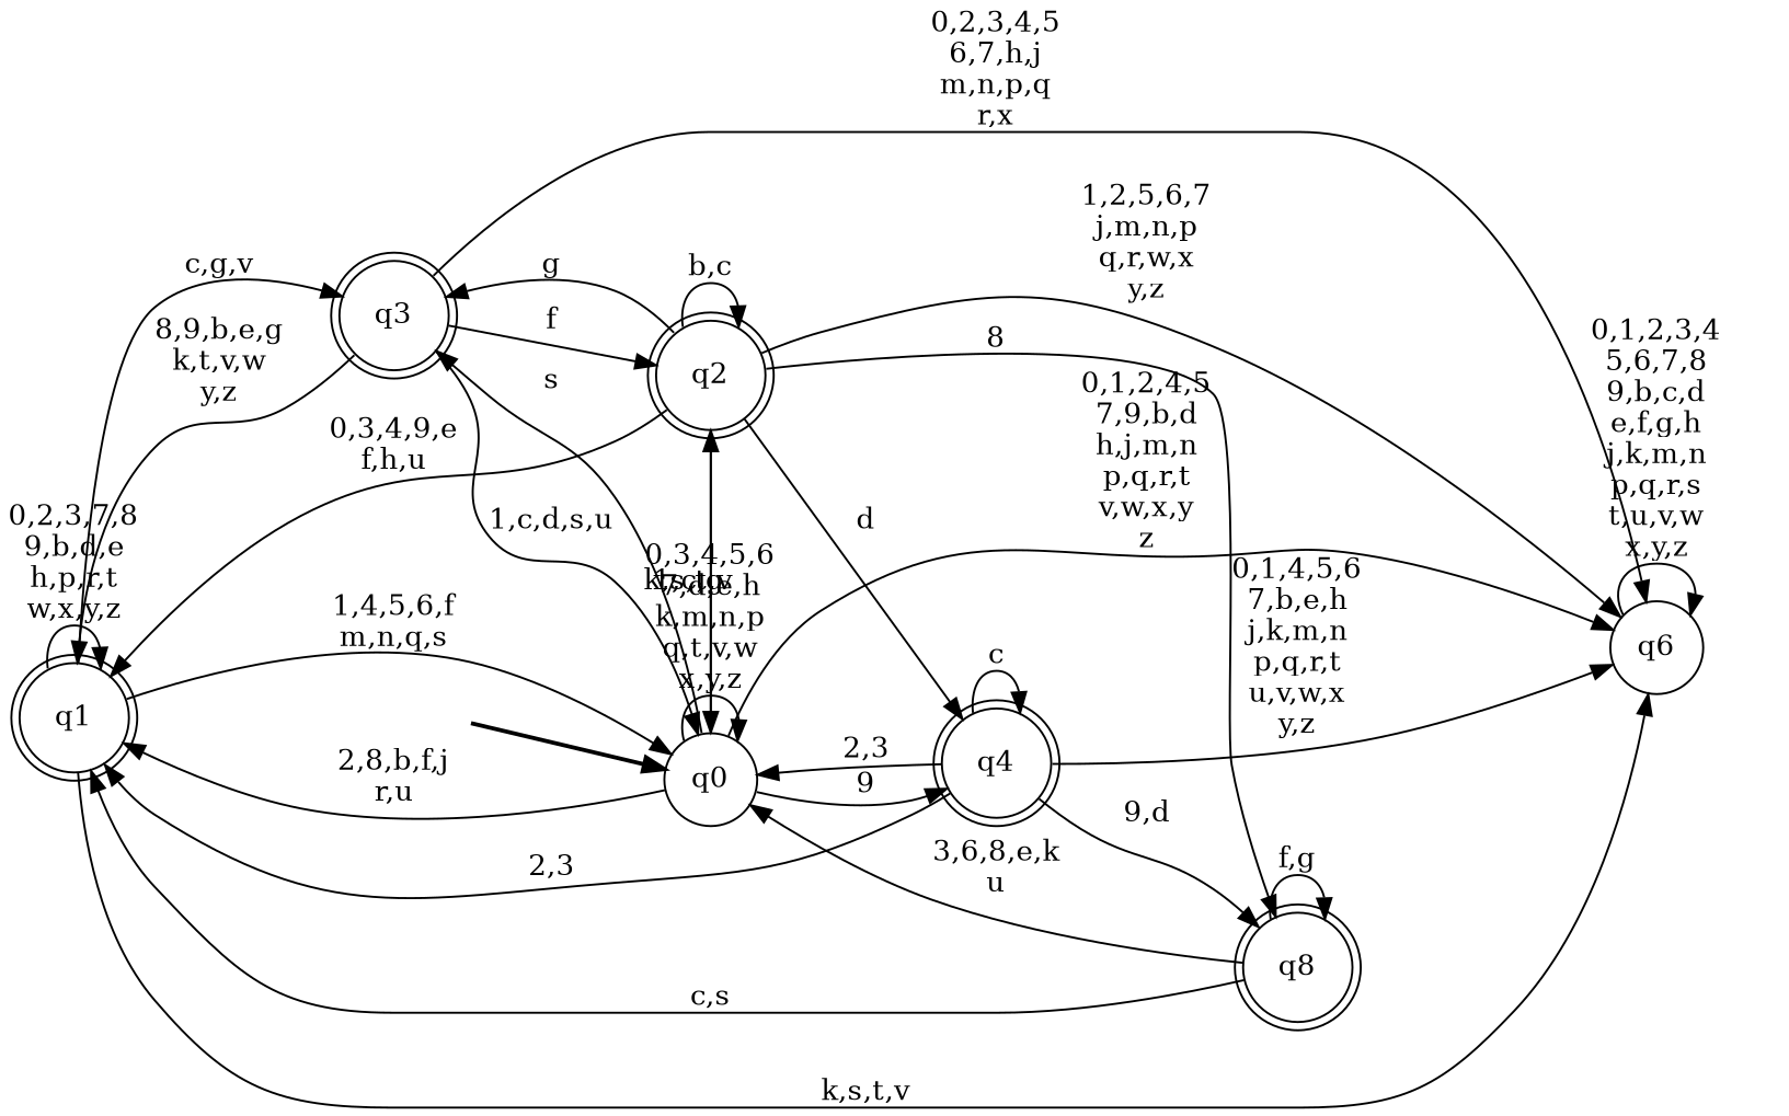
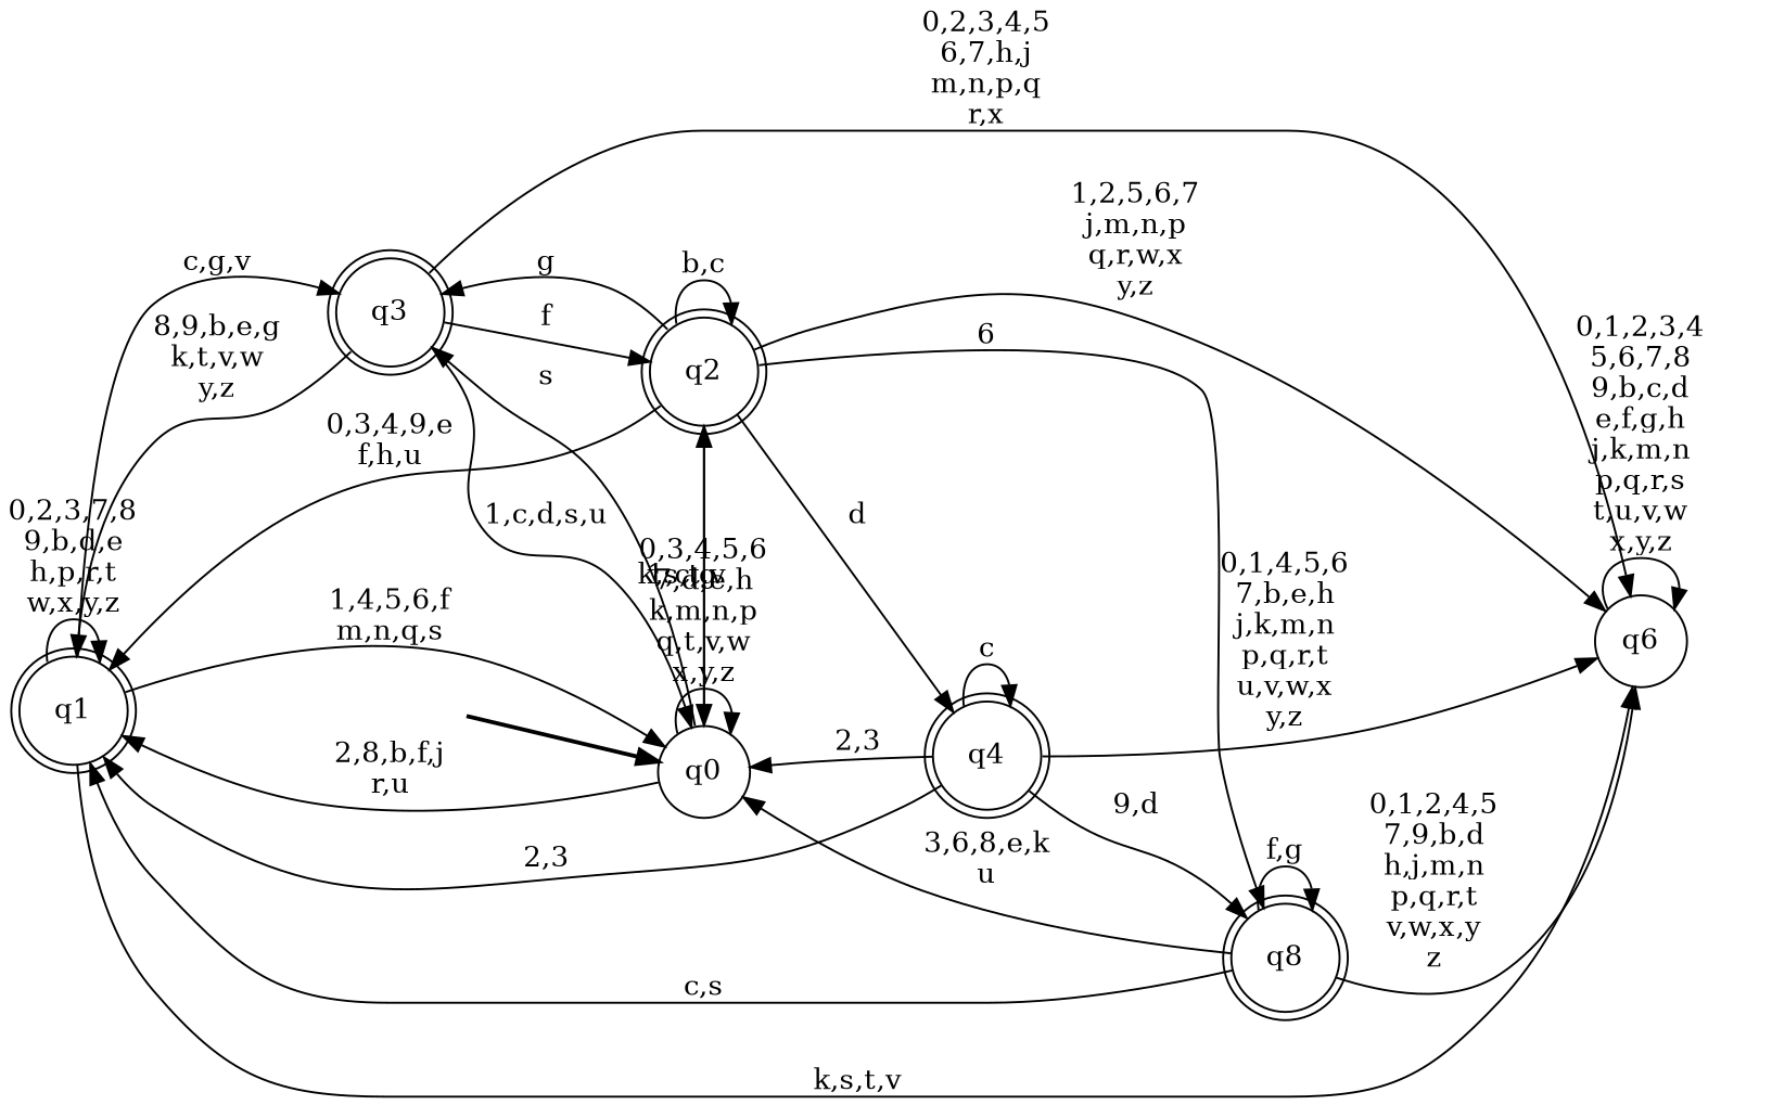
  digraph {
    rankdir=LR
    node [shape=doublecircle style="rounded,filled" color=black fillcolor=white]
    __start0 [height=0 shape=none style=invis width=0 color="" fillcolor=""]
    n2 [label=q0 shape=circle style=filled]
    n3 [label=q1]
    n4 [label=q2]
    n5 [label=q3]
    n6 [label=q4]
    n7 [label=q6 shape=circle style=filled]
    n8 [label=q8]
    subgraph cluster_1 {
      nodesep=0.15
      ranksep=0.15
      style=invis
      __start0
      n2
    }
    __start0 -> n2 [penwidth=2]
    n2 -> n2 [label="0,3,4,5,6\n7,d,e,h\nk,m,n,p\nq,t,v,w\nx,y,z"]
    n2 -> n3 [label="2,8,b,f,j\nr,u"]
    n2 -> n4 [label="1,c,g"]
    n2 -> n5 [label=s]
-   n2 -> n6 [label=9]
    n3 -> n2 [label="1,4,5,6,f\nm,n,q,s"]
    n3 -> n3 [label="0,2,3,7,8\n9,b,d,e\nh,p,r,t\nw,x,y,z"]
    n3 -> n5 [label="c,g,v"]
    n3 -> n7 [label="k,s,t,v"]
    n4 -> n2 [label="k,s,t,v"]
    n4 -> n3 [label="0,3,4,9,e\nf,h,u"]
    n4 -> n4 [label="b,c"]
    n4 -> n5 [label=g]
    n4 -> n6 [label=d]
    n4 -> n7 [label="1,2,5,6,7\nj,m,n,p\nq,r,w,x\ny,z"]
-   n4 -> n8 [label=8]
+   n4 -> n8 [label=6]
    n5 -> n2 [label="1,c,d,s,u"]
    n5 -> n3 [label="8,9,b,e,g\nk,t,v,w\ny,z"]
    n5 -> n4 [label=f]
    n5 -> n7 [label="0,2,3,4,5\n6,7,h,j\nm,n,p,q\nr,x"]
    n6 -> n2 [label="2,3"]
    n6 -> n3 [label="2,3"]
    n6 -> n6 [label=c]
    n6 -> n7 [label="0,1,4,5,6\n7,b,e,h\nj,k,m,n\np,q,r,t\nu,v,w,x\ny,z"]
    n6 -> n8 [label="9,d"]
    n7 -> n7 [label="0,1,2,3,4\n5,6,7,8\n9,b,c,d\ne,f,g,h\nj,k,m,n\np,q,r,s\nt,u,v,w\nx,y,z"]
    n8 -> n2 [label="3,6,8,e,k\nu"]
    n8 -> n3 [label="c,s"]
-   n2 -> n7 [label="0,1,2,4,5\n7,9,b,d\nh,j,m,n\np,q,r,t\nv,w,x,y\nz"]
+   n8 -> n7 [label="0,1,2,4,5\n7,9,b,d\nh,j,m,n\np,q,r,t\nv,w,x,y\nz"]
    n8 -> n8 [label="f,g"]
  }
